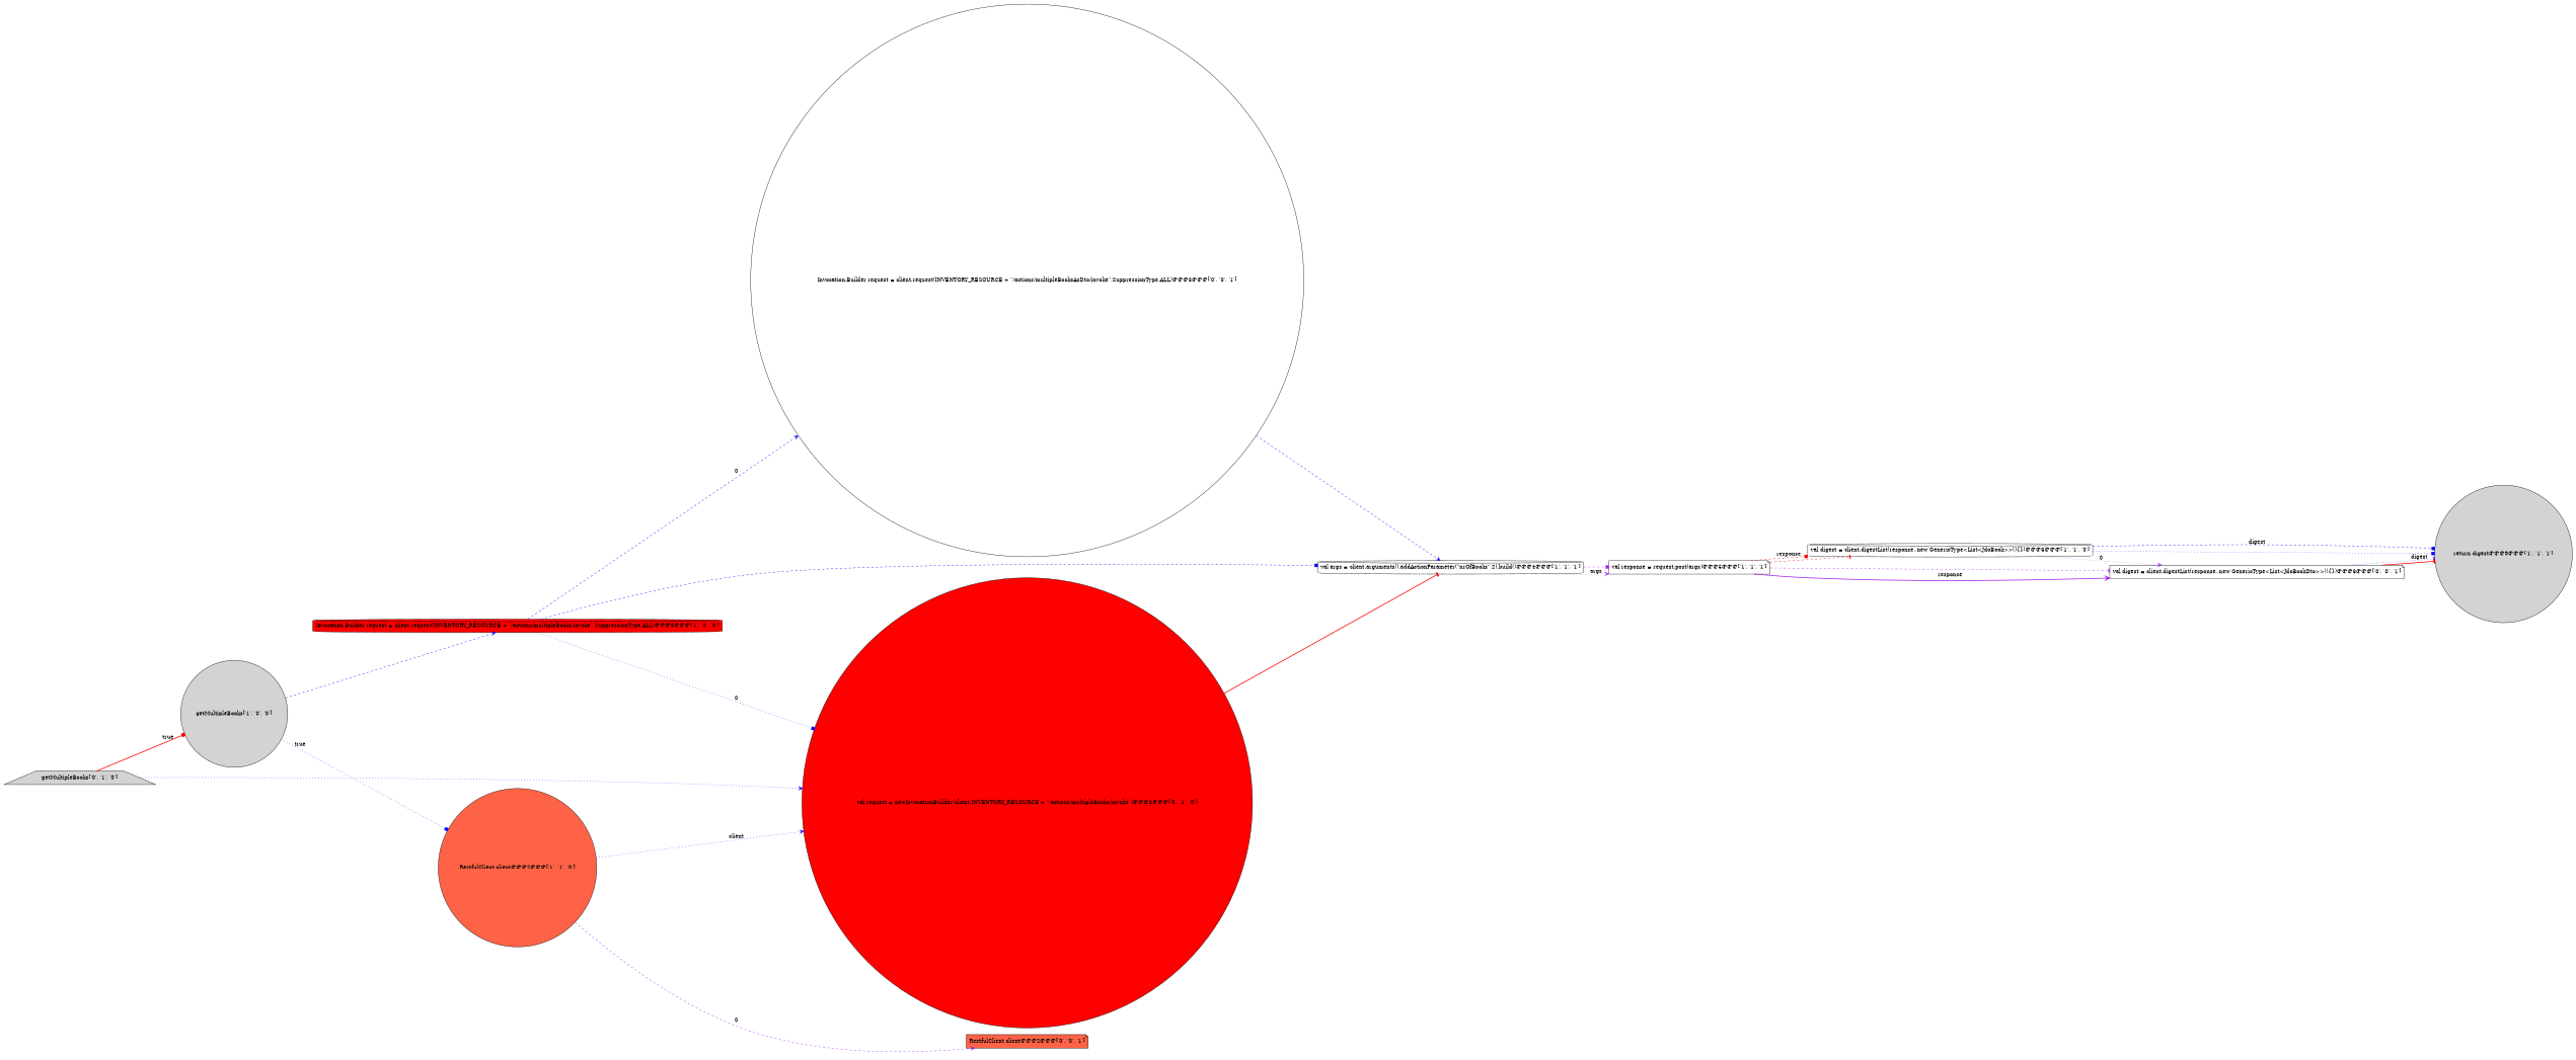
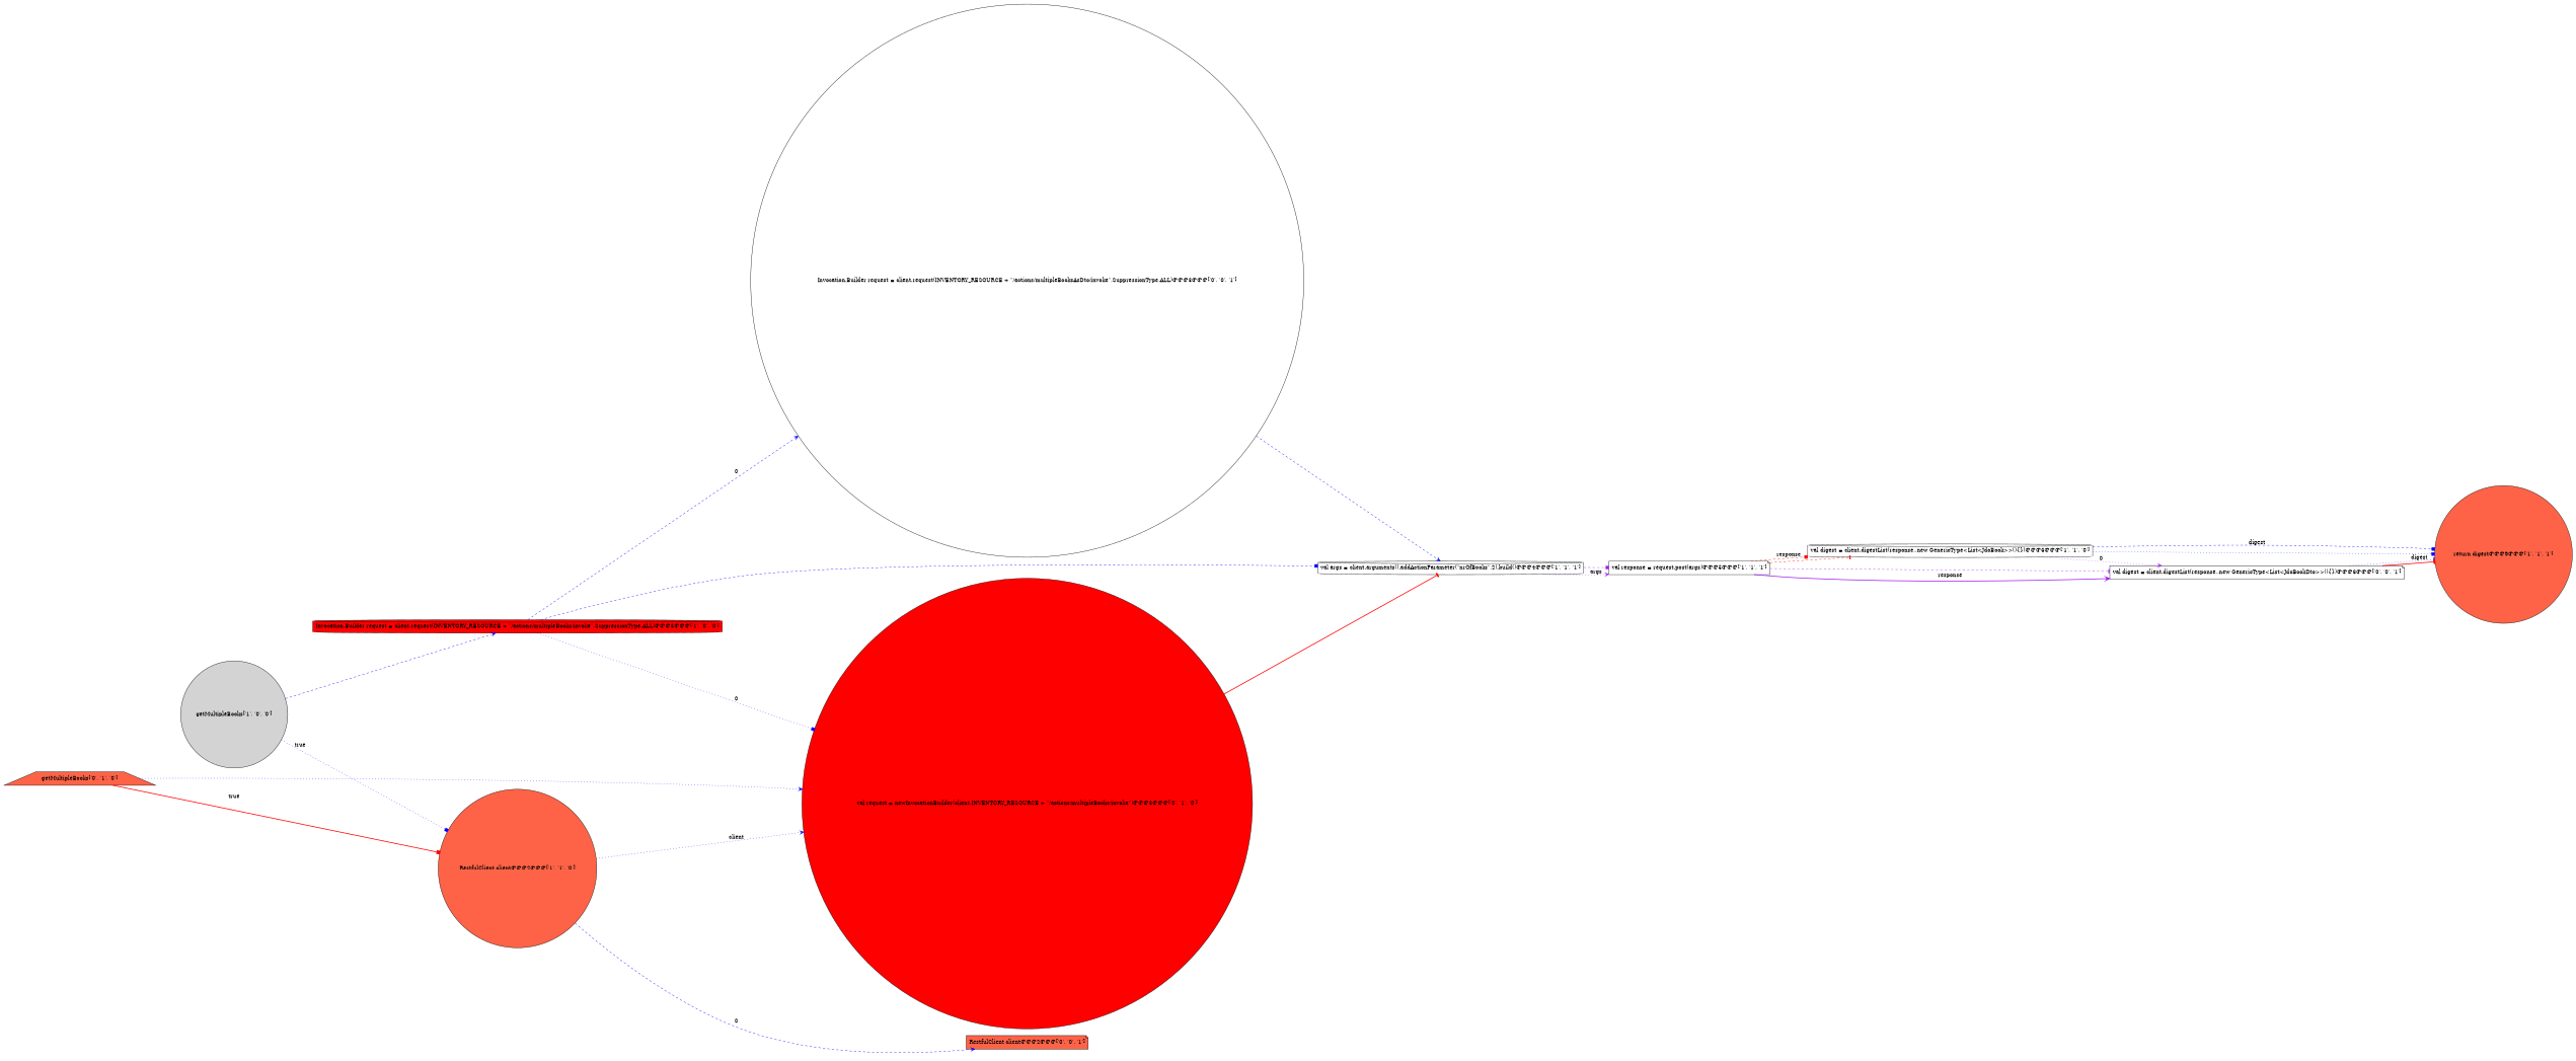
  digraph {
    rankdir=LR
    node [fillcolor=white shape=circle style=filled]
    edge [arrowhead=vee color=blue style=dashed]
    n1 [label="Invocation.Builder request = client.request(INVENTORY_RESOURCE + \"/actions/multipleBooksAsDto/invoke\",SuppressionType.ALL)@@@3@@@['0', '0', '1']"]
    n2 [label="val args = client.arguments().addActionParameter(\"nrOfBooks\",2).build()@@@4@@@['1', '1', '1']" shape=cylinder]
    n3 [label="val response = request.post(args)@@@5@@@['1', '1', '1']" shape=note]
    n4 [fillcolor=red label="val request = newInvocationBuilder(client,INVENTORY_RESOURCE + \"/actions/multipleBooks/invoke\")@@@3@@@['0', '1', '0']"]
    n5 [label="val digest = client.digestList(response,,new GenericType<List<JdoBook>>(){})@@@6@@@['1', '1', '0']" shape=cylinder]
    n6 [label="val digest = client.digestList(response,,new GenericType<List<JdoBookDto>>(){})@@@6@@@['0', '0', '1']" shape=note]
    n7 [fillcolor=lightgray label="getMultipleBooks['1', '0', '0']"]
    n8 [fillcolor=tomato label="RestfulClient client@@@2@@@['1', '1', '0']"]
    n9 [fillcolor=red label="Invocation.Builder request = client.request(INVENTORY_RESOURCE + \"/actions/multipleBooks/invoke\",SuppressionType.ALL)@@@3@@@['1', '0', '0']" shape=cylinder]
    n10 [fillcolor=tomato label="RestfulClient client@@@2@@@['0', '0', '1']" shape=note]
-   n11 [fillcolor=lightgray label="return digest@@@9@@@['1', '1', '1']"]
-   n12 [fillcolor=lightgray label="getMultipleBooks['0', '1', '0']" shape=trapezium]
+   n11 [fillcolor=tomato label="return digest@@@9@@@['1', '1', '1']"]
+   n12 [fillcolor=tomato label="getMultipleBooks['0', '1', '0']" shape=trapezium]
    n1 -> n2
    n2 -> n3 [arrowhead=box color=purple]
    n2 -> n3 [color=purple label=args style=dotted]
    n3 -> n5 [arrowhead=box color=red label=response]
    n3 -> n5 [arrowhead=tee color=red]
    n3 -> n6 [arrowhead=tee color=purple]
    n3 -> n6 [color=purple label=response style=bold]
    n4 -> n2 [arrowhead=tee color=red style=bold]
    n5 -> n6 [color=purple label=0 style=dotted]
    n5 -> n11 [arrowhead=box style=dotted]
    n5 -> n11 [arrowhead=box label=digest]
    n6 -> n11 [arrowhead=tee label=digest style=dotted]
    n6 -> n11 [arrowhead=tee color=red style=bold]
    n7 -> n8 [arrowhead=box label=true style=dotted]
    n7 -> n9
    n8 -> n4 [label=client style=dotted]
-   n8 -> n10 [color=purple label=0]
+   n8 -> n10 [label=0]
    n9 -> n1 [label=0]
    n9 -> n2 [arrowhead=box]
    n9 -> n4 [arrowhead=box label=0 style=dotted]
    n12 -> n4 [style=dotted]
-   n12 -> n7 [arrowhead=box color=red label=true style=bold]
+   n12 -> n8 [arrowhead=box color=red label=true style=bold]
  }
